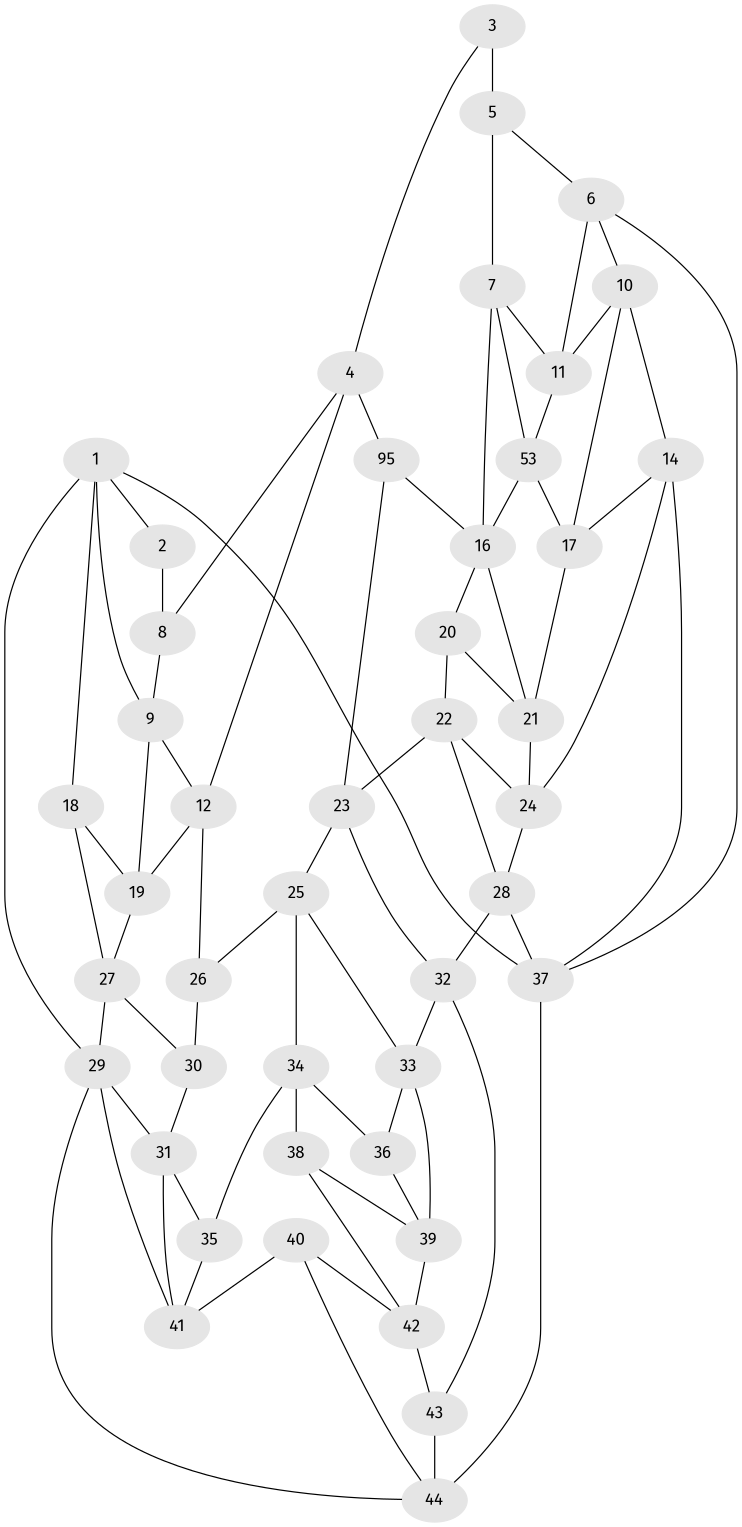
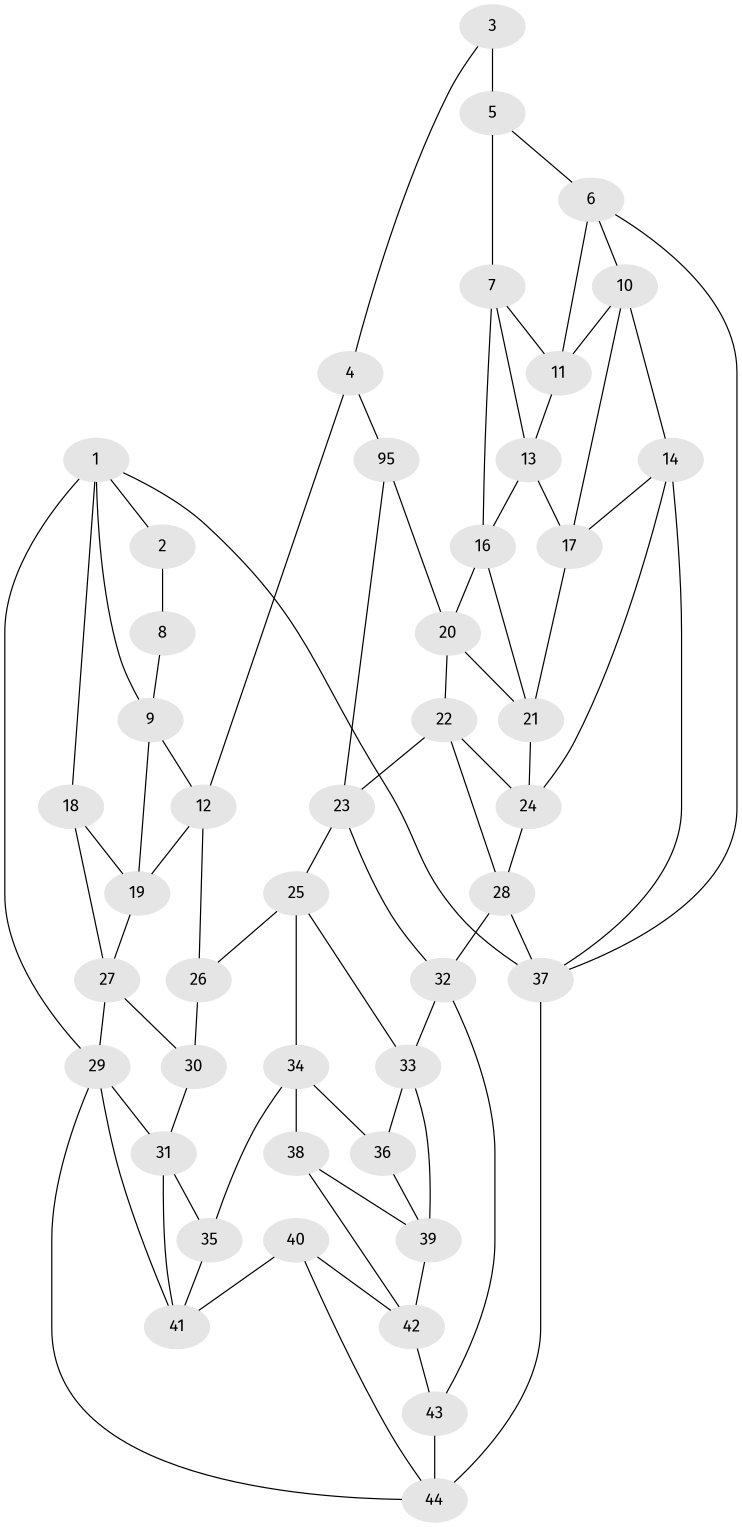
  graph {
    fontname="Fira Sans"
    node [color=gray90 fontname="Fira Sans" style=filled]
    edge [fontname="Fira Sans" weight=1.0]
    1
    2
    9
    18
    29
    37
    8
    12
    19
    27
    31
    41
    44
    3
    4
    5
    n17 [label=95]
    6
    7
    26
    20
    23
    10
    11
-   13 [label=53]
+   13
    16
    14
    17
    21
    24
    30
    28
    22
    25
    32
    33
    34
    43
    36
    39
    35
    38
    42
    40
    1 -- 2
    1 -- 9
    1 -- 18
    1 -- 29
    1 -- 37
    2 -- 8 [weight=2.0]
    9 -- 12
    9 -- 19
    18 -- 19
    18 -- 27
    29 -- 31
    29 -- 41
    29 -- 44
    37 -- 44 [weight=2.0]
    8 -- 9
    12 -- 19
    12 -- 26
    19 -- 27
    27 -- 29
    27 -- 30
    31 -- 41
    31 -- 35
    3 -- 4
    3 -- 5 [weight=2.0]
-   4 -- 8
    4 -- 12
    4 -- n17
    5 -- 6
    5 -- 7
-   n17 -- 16
+   n17 -- 20
    n17 -- 23
    6 -- 37
    6 -- 10
    6 -- 11
    7 -- 11
    7 -- 13
    7 -- 16
    26 -- 30 [weight=2.0]
    20 -- 21
    20 -- 22
    23 -- 25
    23 -- 32
    10 -- 11
    10 -- 14
    10 -- 17
    11 -- 13
    13 -- 16
    13 -- 17
    16 -- 20
    16 -- 21
    14 -- 37
    14 -- 17
    14 -- 24
    17 -- 21
    21 -- 24
    24 -- 28
    30 -- 31
    28 -- 37
    28 -- 32
    22 -- 23
    22 -- 24
    22 -- 28
    25 -- 26
    25 -- 33
    25 -- 34
    32 -- 33
    32 -- 43
    33 -- 36
    33 -- 39
    34 -- 36
    34 -- 35
    34 -- 38
    43 -- 44 [weight=2.0]
    36 -- 39
    39 -- 42
    35 -- 41
    38 -- 39
    38 -- 42
    42 -- 43
    40 -- 41
    40 -- 44
    40 -- 42
  }
